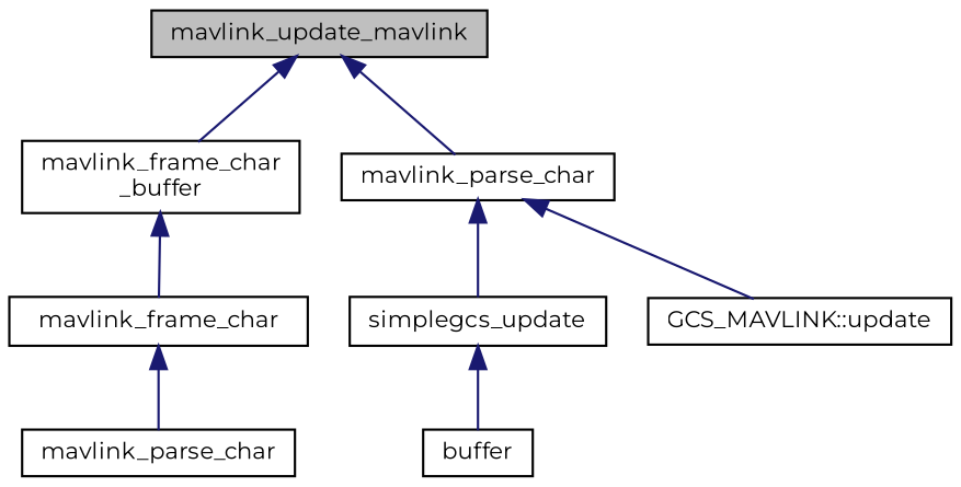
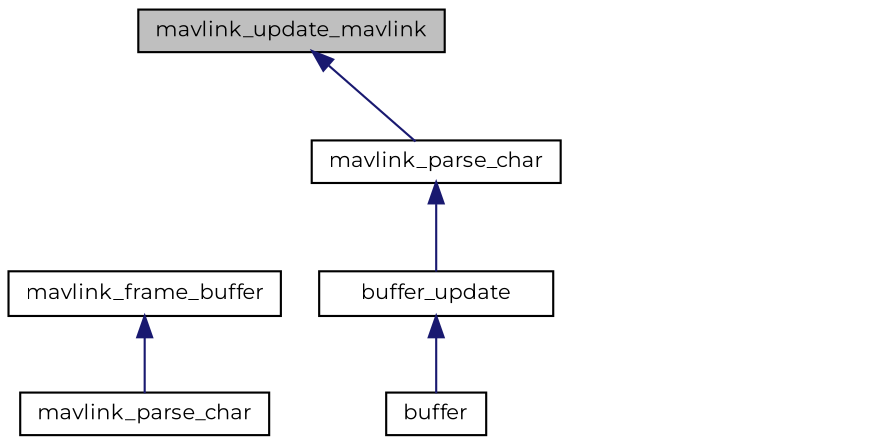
  digraph {
    fontname=Montserrat
    rankdir=TB
    node [color=black fillcolor=white fontname=Montserrat fontsize=10 shape=record style=filled]
    edge [color=midnightblue dir=back fontname=Montserrat fontsize=10 labelfontname=Helvetica labelfontsize=10 style=solid]
    n1 [fillcolor=grey75 fontcolor=black height=0.2 label=mavlink_update_mavlink width=0.4]
-   n2 [height=0.2 label="mavlink_frame_char\l_buffer" width=0.4]
    n3 [height=0.2 label=mavlink_parse_char width=0.4]
-   n4 [height=0.2 label=mavlink_frame_char width=0.4]
-   n5 [height=0.2 label=simplegcs_update width=0.4]
-   n6 [height=0.2 label="GCS_MAVLINK::update" width=0.4]
+   n4 [height=0.2 label=mavlink_frame_buffer width=0.4]
+   n5 [height=0.2 label=buffer_update width=0.4]
    n7 [height=0.2 label=mavlink_parse_char width=0.4]
    n8 [height=0.2 label=buffer width=0.4]
-   n1 -> n2
    n1 -> n3
-   n2 -> n4
    n3 -> n5
-   n3 -> n6
    n4 -> n7
    n5 -> n8
  }
